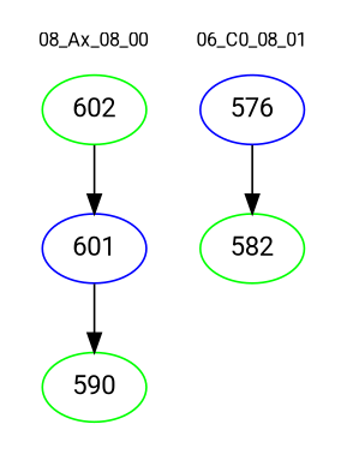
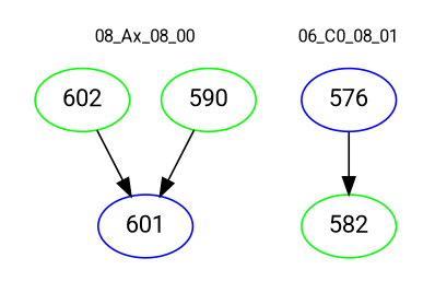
  digraph {
    fontname=Roboto
    node [color=green fontname=Roboto]
    edge [color=black fontname=Roboto]
    n1 [color=blue label=601]
    n2 [label=590]
    n3 [label=602]
    n4 [color=blue label=576]
    n5 [label=582]
    subgraph cluster_1 {
      color=white
      fontsize=10
      label="08_Ax_08_00"
      n1
      n2
      n3
    }
    subgraph cluster_2 {
      color=white
      fontsize=10
      label="06_C0_08_01"
      n4
      n5
    }
-   n1 -> n2
+   n2 -> n1
    n3 -> n1
    n4 -> n5
  }
